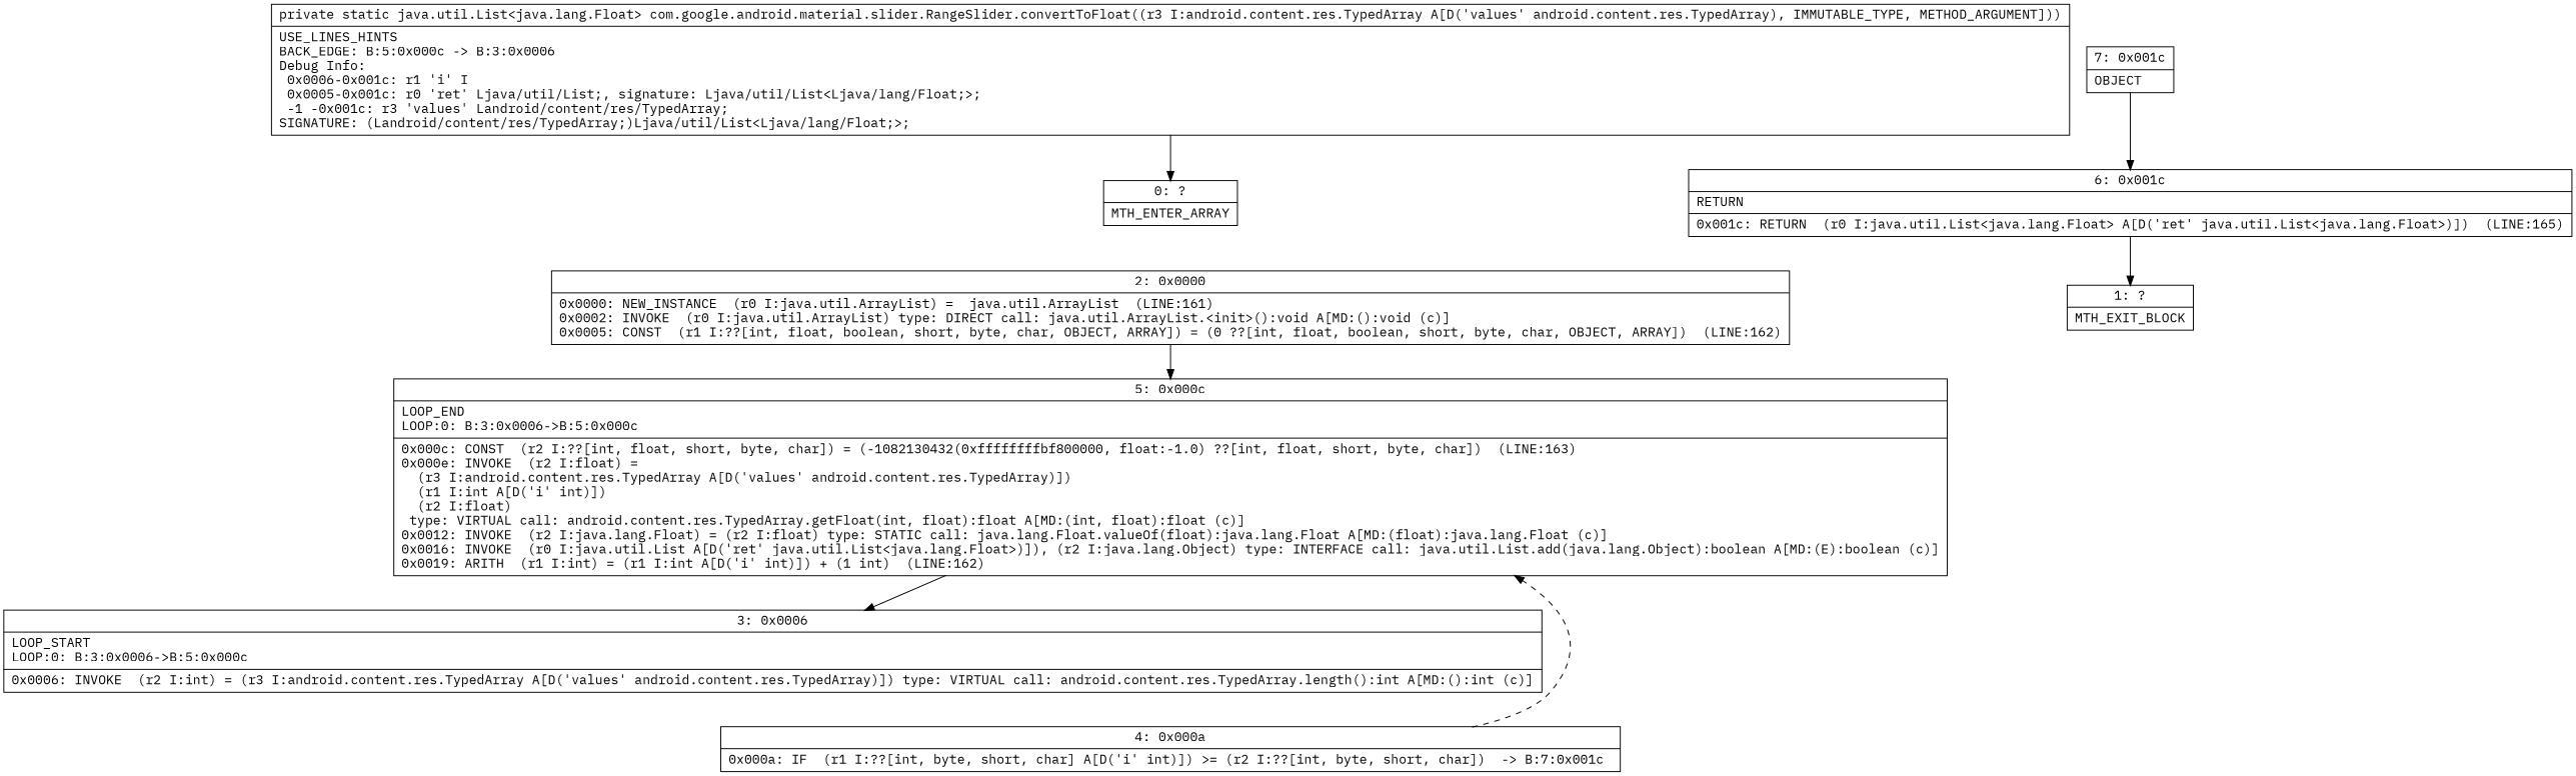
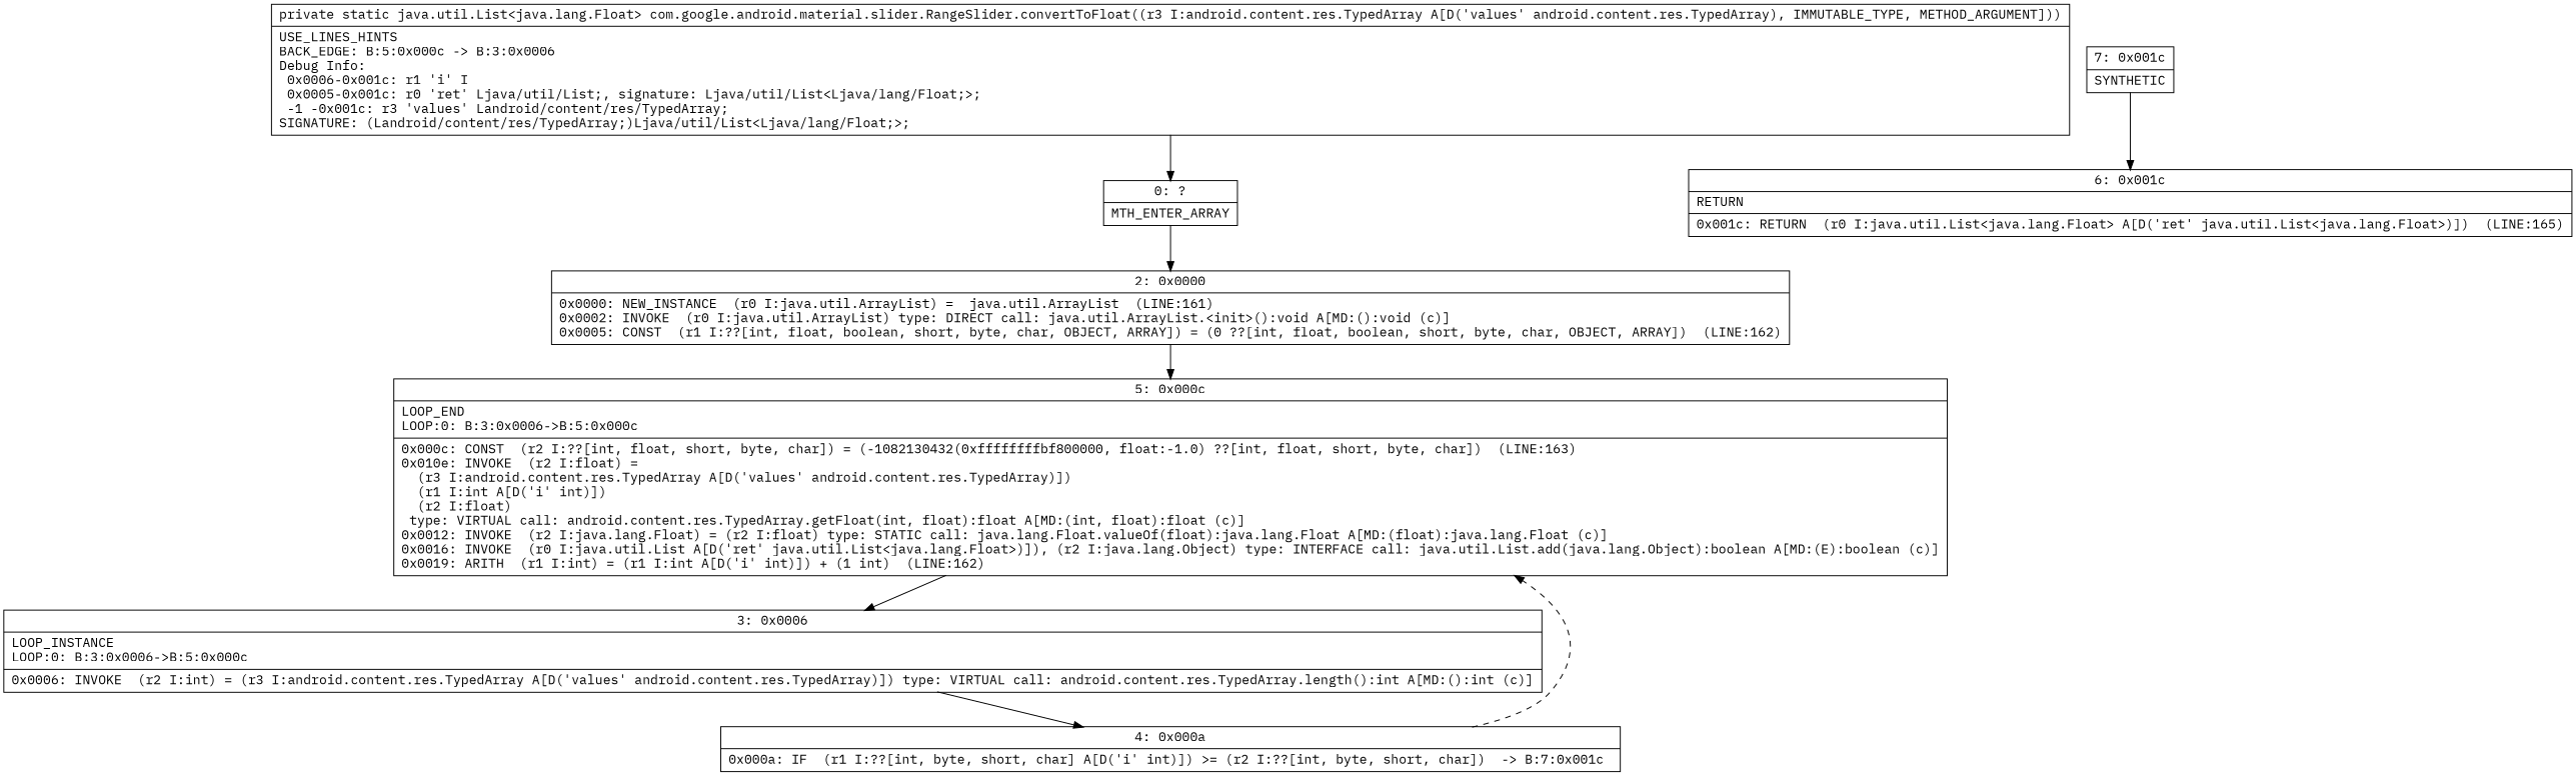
  digraph {
    fontname="IBM Plex Mono"
    node [fontname="IBM Plex Mono" shape=record]
    edge [fontname="IBM Plex Mono"]
    n1 [label="{0\:\ ?|MTH_ENTER_ARRAY\l}"]
    n2 [label="{2\:\ 0x0000|0x0000: NEW_INSTANCE  (r0 I:java.util.ArrayList) =  java.util.ArrayList  (LINE:161)\l0x0002: INVOKE  (r0 I:java.util.ArrayList) type: DIRECT call: java.util.ArrayList.\<init\>():void A[MD:():void (c)]\l0x0005: CONST  (r1 I:??[int, float, boolean, short, byte, char, OBJECT, ARRAY]) = (0 ??[int, float, boolean, short, byte, char, OBJECT, ARRAY])  (LINE:162)\l}"]
-   n3 [label="{5\:\ 0x000c|LOOP_END\lLOOP:0: B:3:0x0006\-\>B:5:0x000c\l|0x000c: CONST  (r2 I:??[int, float, short, byte, char]) = (\-1082130432(0xffffffffbf800000, float:\-1.0) ??[int, float, short, byte, char])  (LINE:163)\l0x000e: INVOKE  (r2 I:float) = \l  (r3 I:android.content.res.TypedArray A[D('values' android.content.res.TypedArray)])\l  (r1 I:int A[D('i' int)])\l  (r2 I:float)\l type: VIRTUAL call: android.content.res.TypedArray.getFloat(int, float):float A[MD:(int, float):float (c)]\l0x0012: INVOKE  (r2 I:java.lang.Float) = (r2 I:float) type: STATIC call: java.lang.Float.valueOf(float):java.lang.Float A[MD:(float):java.lang.Float (c)]\l0x0016: INVOKE  (r0 I:java.util.List A[D('ret' java.util.List\<java.lang.Float\>)]), (r2 I:java.lang.Object) type: INTERFACE call: java.util.List.add(java.lang.Object):boolean A[MD:(E):boolean (c)]\l0x0019: ARITH  (r1 I:int) = (r1 I:int A[D('i' int)]) + (1 int)  (LINE:162)\l}"]
-   n4 [label="{3\:\ 0x0006|LOOP_START\lLOOP:0: B:3:0x0006\-\>B:5:0x000c\l|0x0006: INVOKE  (r2 I:int) = (r3 I:android.content.res.TypedArray A[D('values' android.content.res.TypedArray)]) type: VIRTUAL call: android.content.res.TypedArray.length():int A[MD:():int (c)]\l}"]
+   n3 [label="{5\:\ 0x000c|LOOP_END\lLOOP:0: B:3:0x0006\-\>B:5:0x000c\l|0x000c: CONST  (r2 I:??[int, float, short, byte, char]) = (\-1082130432(0xffffffffbf800000, float:\-1.0) ??[int, float, short, byte, char])  (LINE:163)\l0x010e: INVOKE  (r2 I:float) = \l  (r3 I:android.content.res.TypedArray A[D('values' android.content.res.TypedArray)])\l  (r1 I:int A[D('i' int)])\l  (r2 I:float)\l type: VIRTUAL call: android.content.res.TypedArray.getFloat(int, float):float A[MD:(int, float):float (c)]\l0x0012: INVOKE  (r2 I:java.lang.Float) = (r2 I:float) type: STATIC call: java.lang.Float.valueOf(float):java.lang.Float A[MD:(float):java.lang.Float (c)]\l0x0016: INVOKE  (r0 I:java.util.List A[D('ret' java.util.List\<java.lang.Float\>)]), (r2 I:java.lang.Object) type: INTERFACE call: java.util.List.add(java.lang.Object):boolean A[MD:(E):boolean (c)]\l0x0019: ARITH  (r1 I:int) = (r1 I:int A[D('i' int)]) + (1 int)  (LINE:162)\l}"]
+   n4 [label="{3\:\ 0x0006|LOOP_INSTANCE\lLOOP:0: B:3:0x0006\-\>B:5:0x000c\l|0x0006: INVOKE  (r2 I:int) = (r3 I:android.content.res.TypedArray A[D('values' android.content.res.TypedArray)]) type: VIRTUAL call: android.content.res.TypedArray.length():int A[MD:():int (c)]\l}"]
    n5 [label="{4\:\ 0x000a|0x000a: IF  (r1 I:??[int, byte, short, char] A[D('i' int)]) \>= (r2 I:??[int, byte, short, char])  \-\> B:7:0x001c \l}"]
-   n6 [label="{7\:\ 0x001c|OBJECT\l}"]
+   n6 [label="{7\:\ 0x001c|SYNTHETIC\l}"]
    n7 [label="{6\:\ 0x001c|RETURN\l|0x001c: RETURN  (r0 I:java.util.List\<java.lang.Float\> A[D('ret' java.util.List\<java.lang.Float\>)])  (LINE:165)\l}"]
-   n8 [label="{1\:\ ?|MTH_EXIT_BLOCK\l}"]
    n9 [label="{private static java.util.List\<java.lang.Float\> com.google.android.material.slider.RangeSlider.convertToFloat((r3 I:android.content.res.TypedArray A[D('values' android.content.res.TypedArray), IMMUTABLE_TYPE, METHOD_ARGUMENT]))  | USE_LINES_HINTS\lBACK_EDGE: B:5:0x000c \-\> B:3:0x0006\lDebug Info:\l  0x0006\-0x001c: r1 'i' I\l  0x0005\-0x001c: r0 'ret' Ljava\/util\/List;, signature: Ljava\/util\/List\<Ljava\/lang\/Float;\>;\l  \-1 \-0x001c: r3 'values' Landroid\/content\/res\/TypedArray;\lSIGNATURE: (Landroid\/content\/res\/TypedArray;)Ljava\/util\/List\<Ljava\/lang\/Float;\>;\l}"]
+   n1 -> n2
    n2 -> n3
    n3 -> n4
+   n4 -> n5
    n5 -> n3 [style=dashed]
    n6 -> n7
-   n7 -> n8
    n9 -> n1
  }
